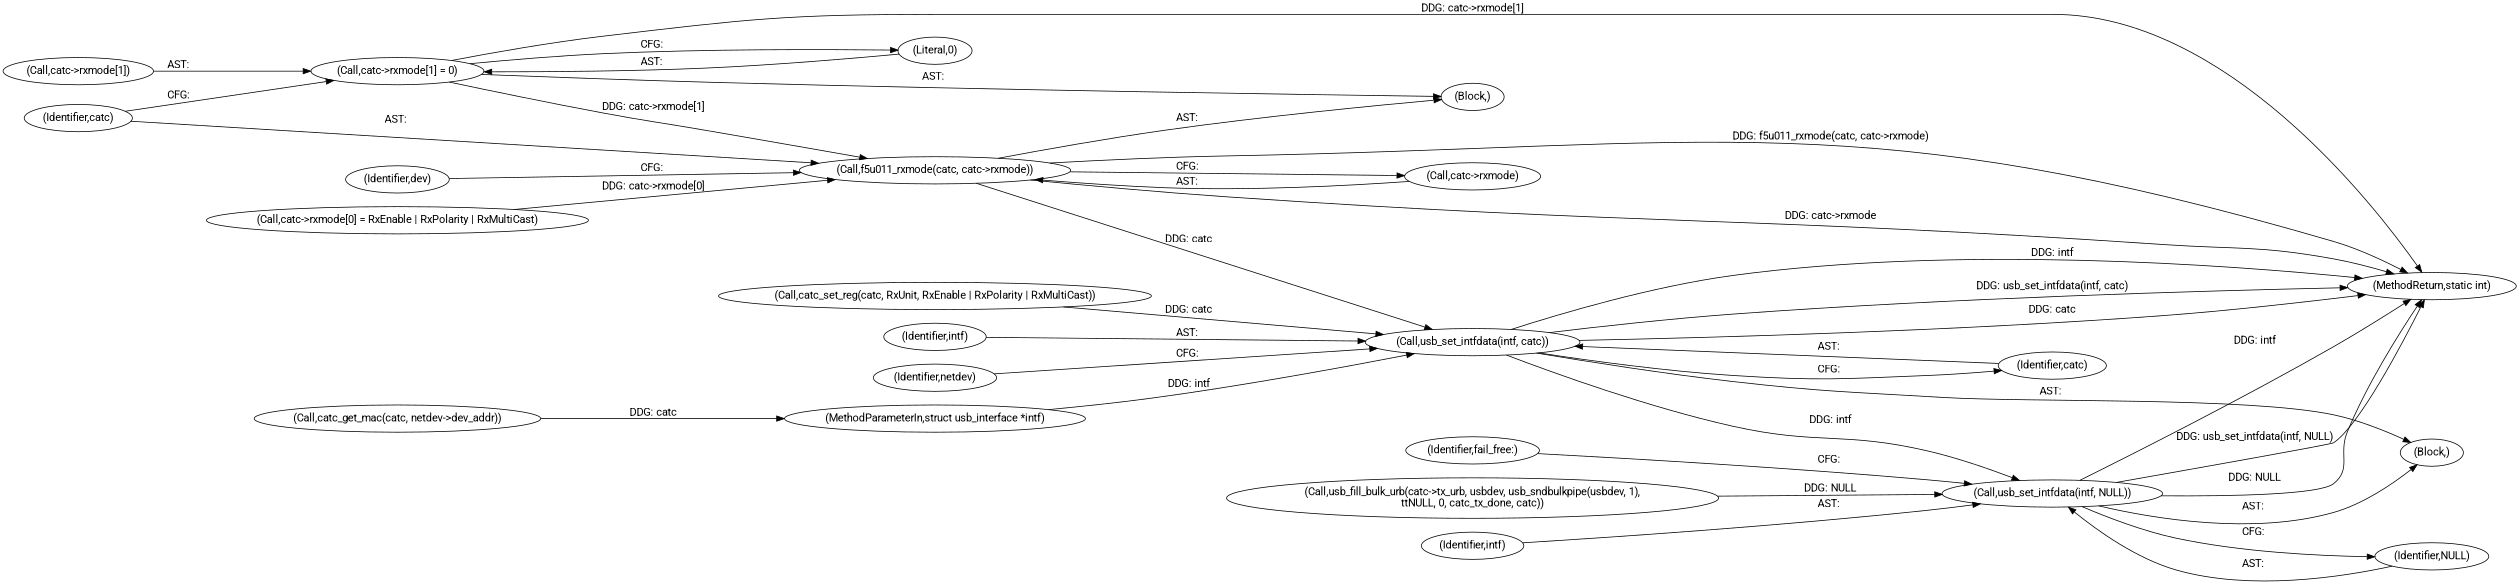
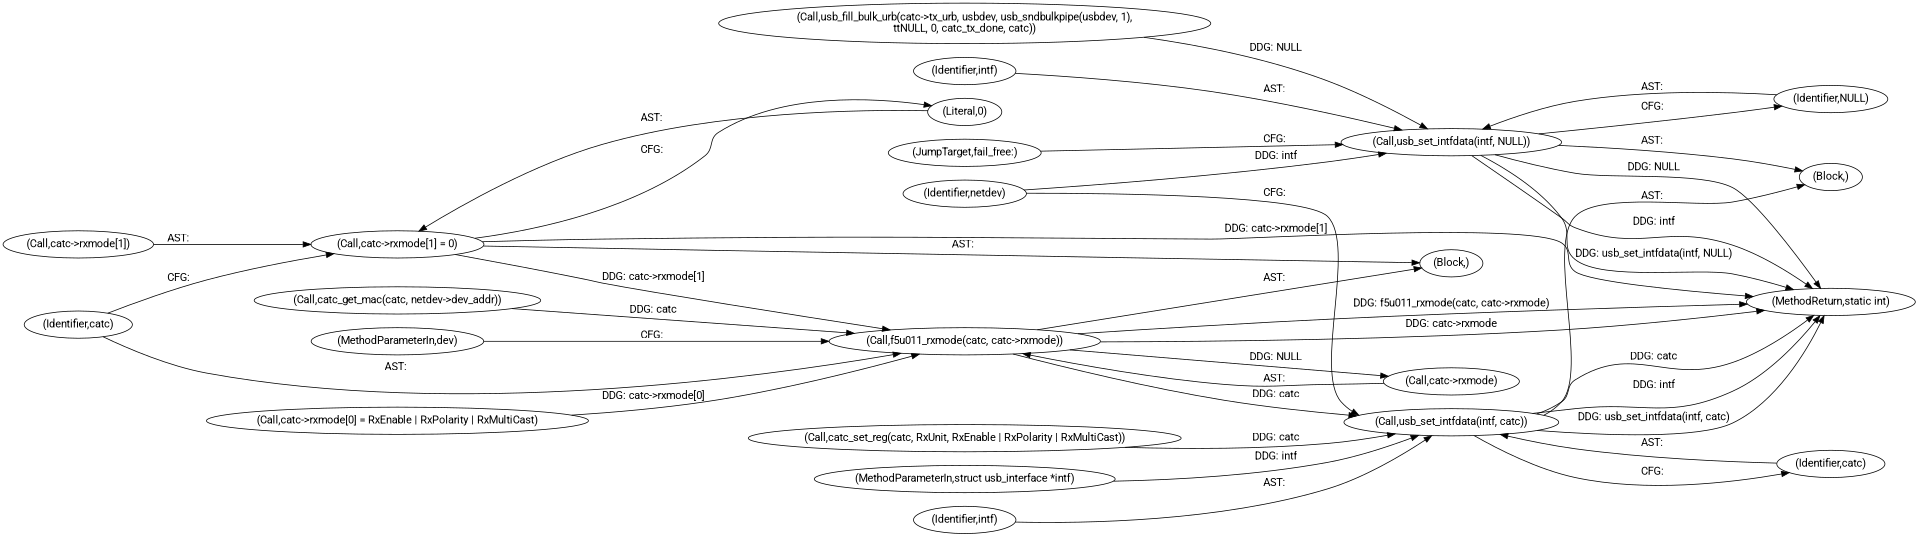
  digraph {
    fontname=Roboto
    rankdir=LR
    node [fontname=Roboto]
    edge [fontname=Roboto]
    n1 [label="(Call,catc->rxmode[1] = 0)"]
    n2 [label="(Call,f5u011_rxmode(catc, catc->rxmode))"]
    n3 [label="(Block,)"]
    n4 [label="(MethodReturn,static int)"]
    n5 [label="(Literal,0)"]
    n6 [label="(Call,usb_set_intfdata(intf, catc))"]
    n7 [label="(Call,catc->rxmode)"]
    n8 [label="(Call,usb_set_intfdata(intf, NULL))"]
    n9 [label="(Identifier,catc)"]
    n10 [label="(Block,)"]
    n11 [label="(Identifier,NULL)"]
    n12 [label="(MethodParameterIn,struct usb_interface *intf)"]
    n13 [label="(Call,catc->rxmode[0] = RxEnable | RxPolarity | RxMultiCast)"]
    n14 [label="(Identifier,intf)"]
    n15 [label="(Identifier,netdev)"]
    n16 [label="(Call,usb_fill_bulk_urb(catc->tx_urb, usbdev, usb_sndbulkpipe(usbdev, 1),\n\t\tNULL, 0, catc_tx_done, catc))"]
    n17 [label="(Identifier,catc)"]
    n18 [label="(Call,catc_get_mac(catc, netdev->dev_addr))"]
    n19 [label="(Identifier,intf)"]
-   n20 [label="(Identifier,fail_free:)"]
-   n21 [label="(Identifier,dev)"]
+   n20 [label="(JumpTarget,fail_free:)"]
+   n21 [label="(MethodParameterIn,dev)"]
    n22 [label="(Call,catc_set_reg(catc, RxUnit, RxEnable | RxPolarity | RxMultiCast))"]
    n23 [label="(Call,catc->rxmode[1])"]
    n1 -> n2 [label="DDG: catc->rxmode[1]"]
    n1 -> n3 [label="AST: "]
    n1 -> n4 [label="DDG: catc->rxmode[1]"]
    n1 -> n5 [label="CFG: "]
    n2 -> n3 [label="AST: "]
    n2 -> n4 [label="DDG: catc->rxmode"]
    n2 -> n4 [label="DDG: f5u011_rxmode(catc, catc->rxmode)"]
    n2 -> n6 [label="DDG: catc"]
-   n2 -> n7 [label="CFG: "]
+   n2 -> n7 [label="DDG: NULL"]
    n5 -> n1 [label="AST: "]
    n6 -> n4 [label="DDG: intf"]
    n6 -> n4 [label="DDG: usb_set_intfdata(intf, catc)"]
    n6 -> n4 [label="DDG: catc"]
-   n6 -> n8 [label="DDG: intf"]
+   n15 -> n8 [label="DDG: intf"]
    n6 -> n9 [label="CFG: "]
    n6 -> n10 [label="AST: "]
    n7 -> n2 [label="AST: "]
    n8 -> n4 [label="DDG: NULL"]
    n8 -> n4 [label="DDG: intf"]
    n8 -> n4 [label="DDG: usb_set_intfdata(intf, NULL)"]
    n8 -> n10 [label="AST: "]
    n8 -> n11 [label="CFG: "]
    n9 -> n6 [label="AST: "]
    n11 -> n8 [label="AST: "]
    n12 -> n6 [label="DDG: intf"]
    n13 -> n2 [label="DDG: catc->rxmode[0]"]
    n14 -> n6 [label="AST: "]
    n15 -> n6 [label="CFG: "]
    n16 -> n8 [label="DDG: NULL"]
    n17 -> n1 [label="CFG: "]
    n17 -> n2 [label="AST: "]
-   n18 -> n12 [label="DDG: catc"]
+   n18 -> n2 [label="DDG: catc"]
    n19 -> n8 [label="AST: "]
    n20 -> n8 [label="CFG: "]
    n21 -> n2 [label="CFG: "]
    n22 -> n6 [label="DDG: catc"]
    n23 -> n1 [label="AST: "]
  }
